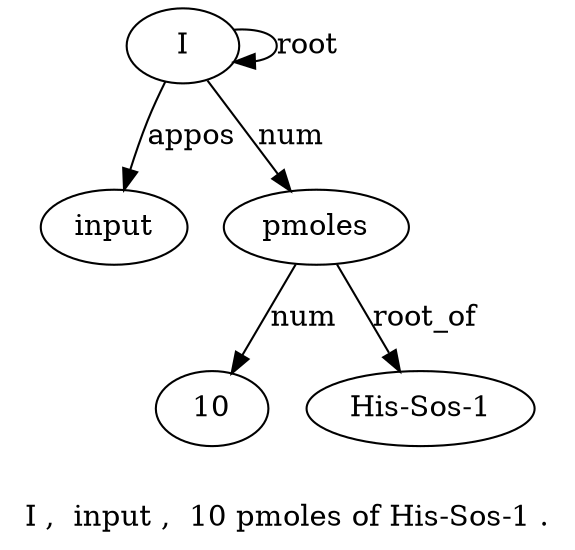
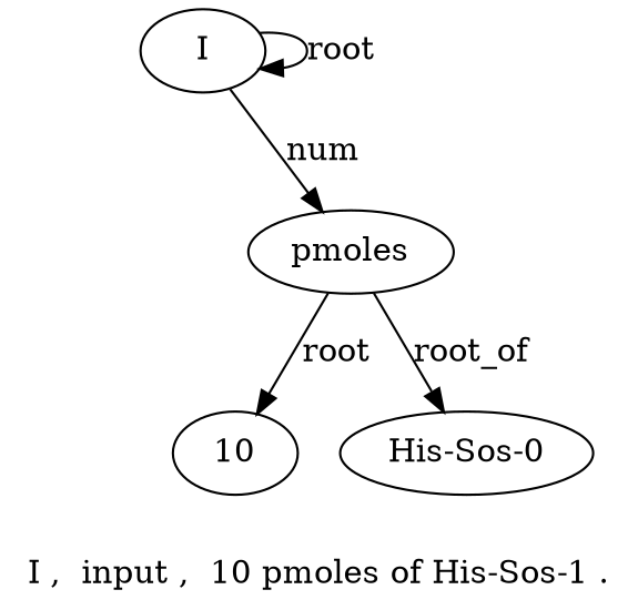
  digraph {
    fontname="DejaVu Serif"
    label="I ,  input ,  10 pmoles of His-Sos-1 ."
    node [fillcolor=white fontname="DejaVu Serif" style=filled]
    edge [fontname="DejaVu Serif"]
    n1 [label=I]
-   n2 [label=input]
    n3 [label=pmoles]
    n4 [label=10]
-   n5 [label="His-Sos-1"]
+   n5 [label="His-Sos-0"]
    n1 -> n1 [label=root]
-   n1 -> n2 [label=appos]
    n1 -> n3 [label=num]
-   n3 -> n4 [label=num]
+   n3 -> n4 [label=root]
    n3 -> n5 [label=root_of]
  }
